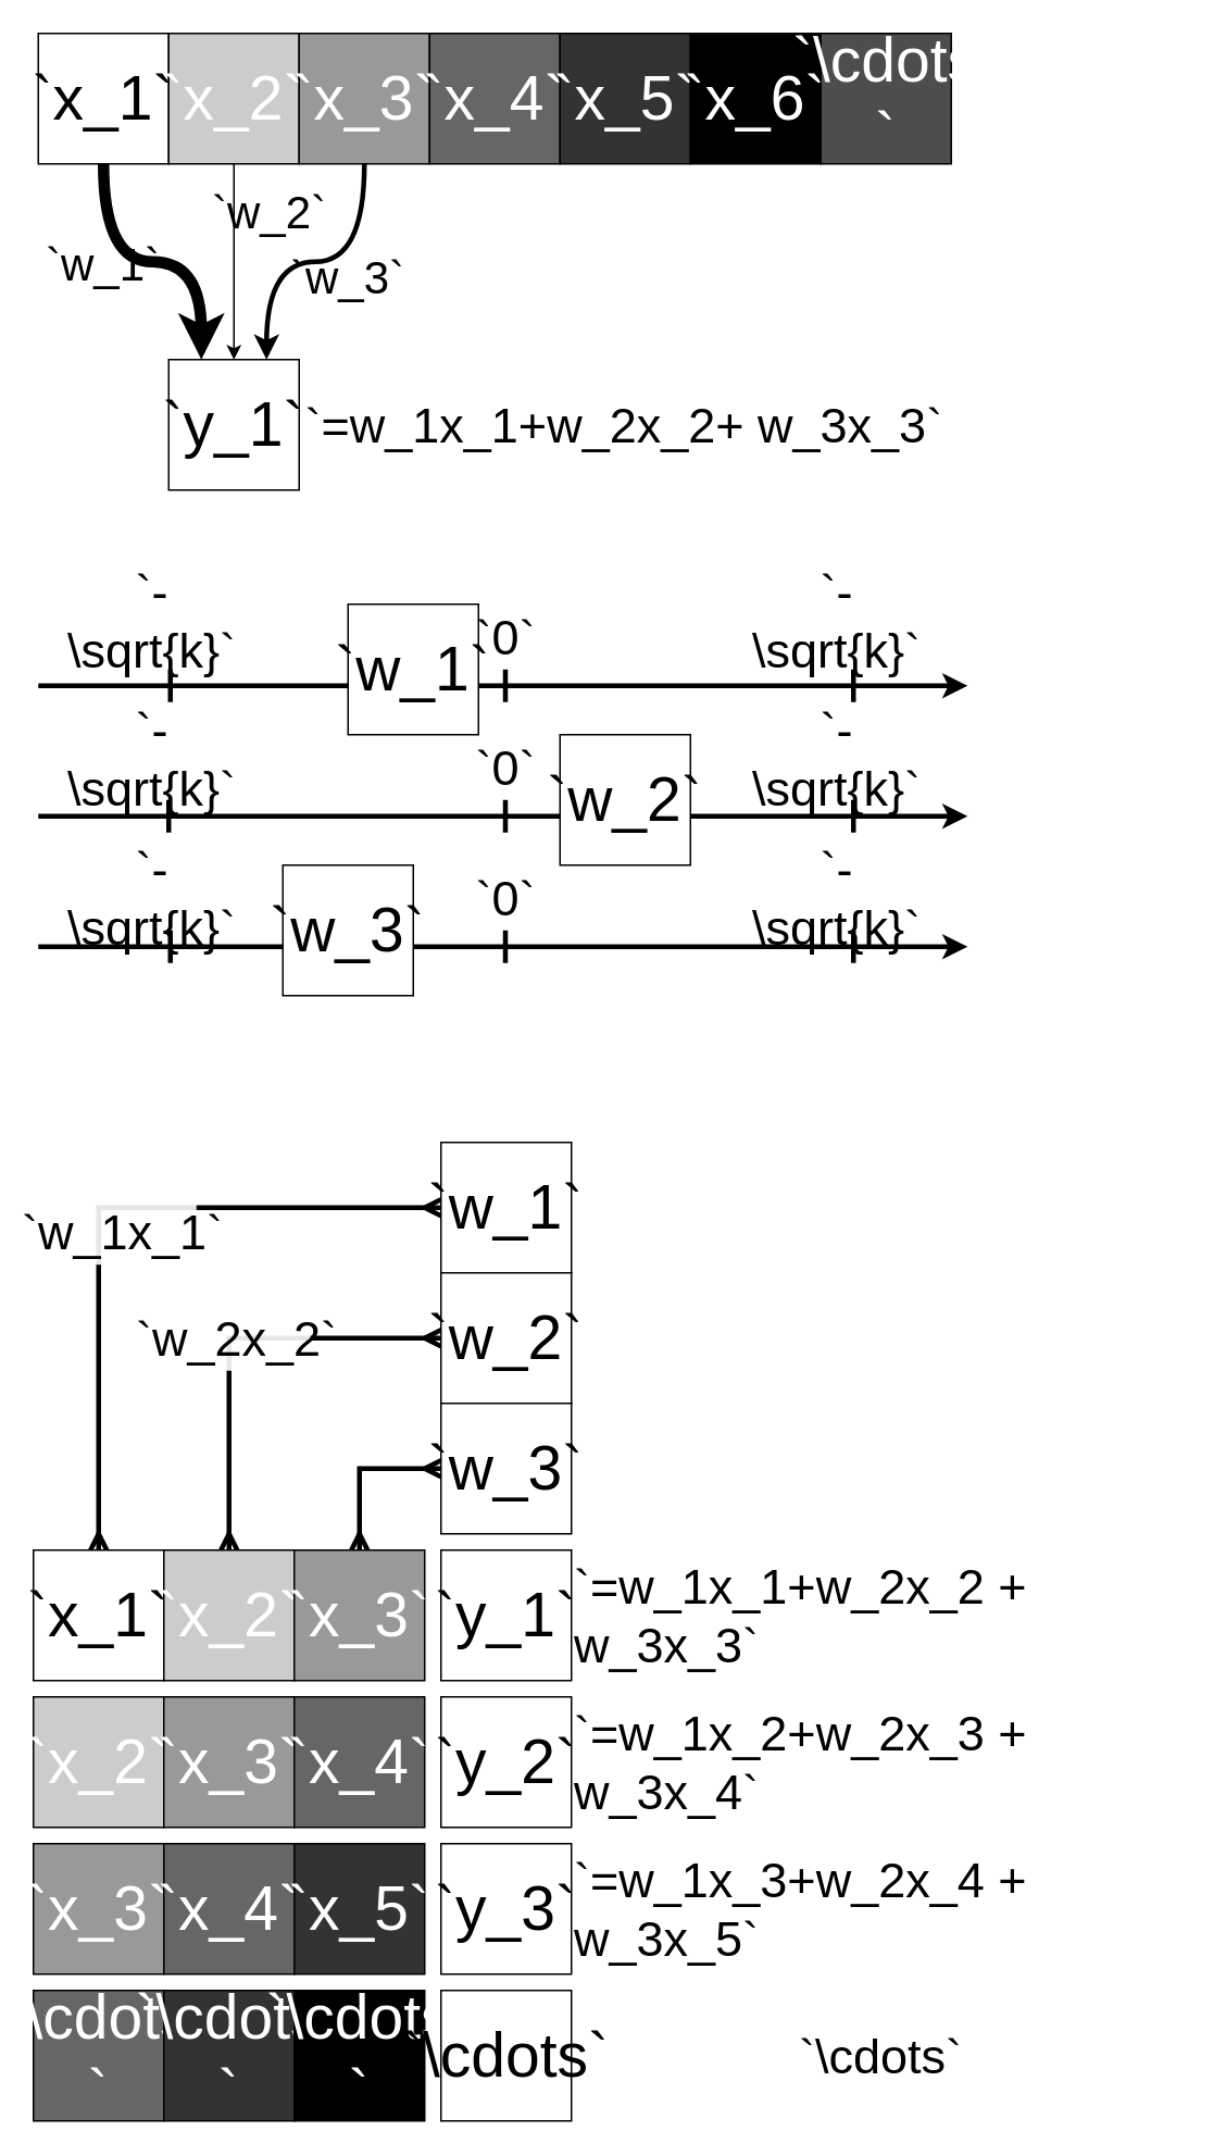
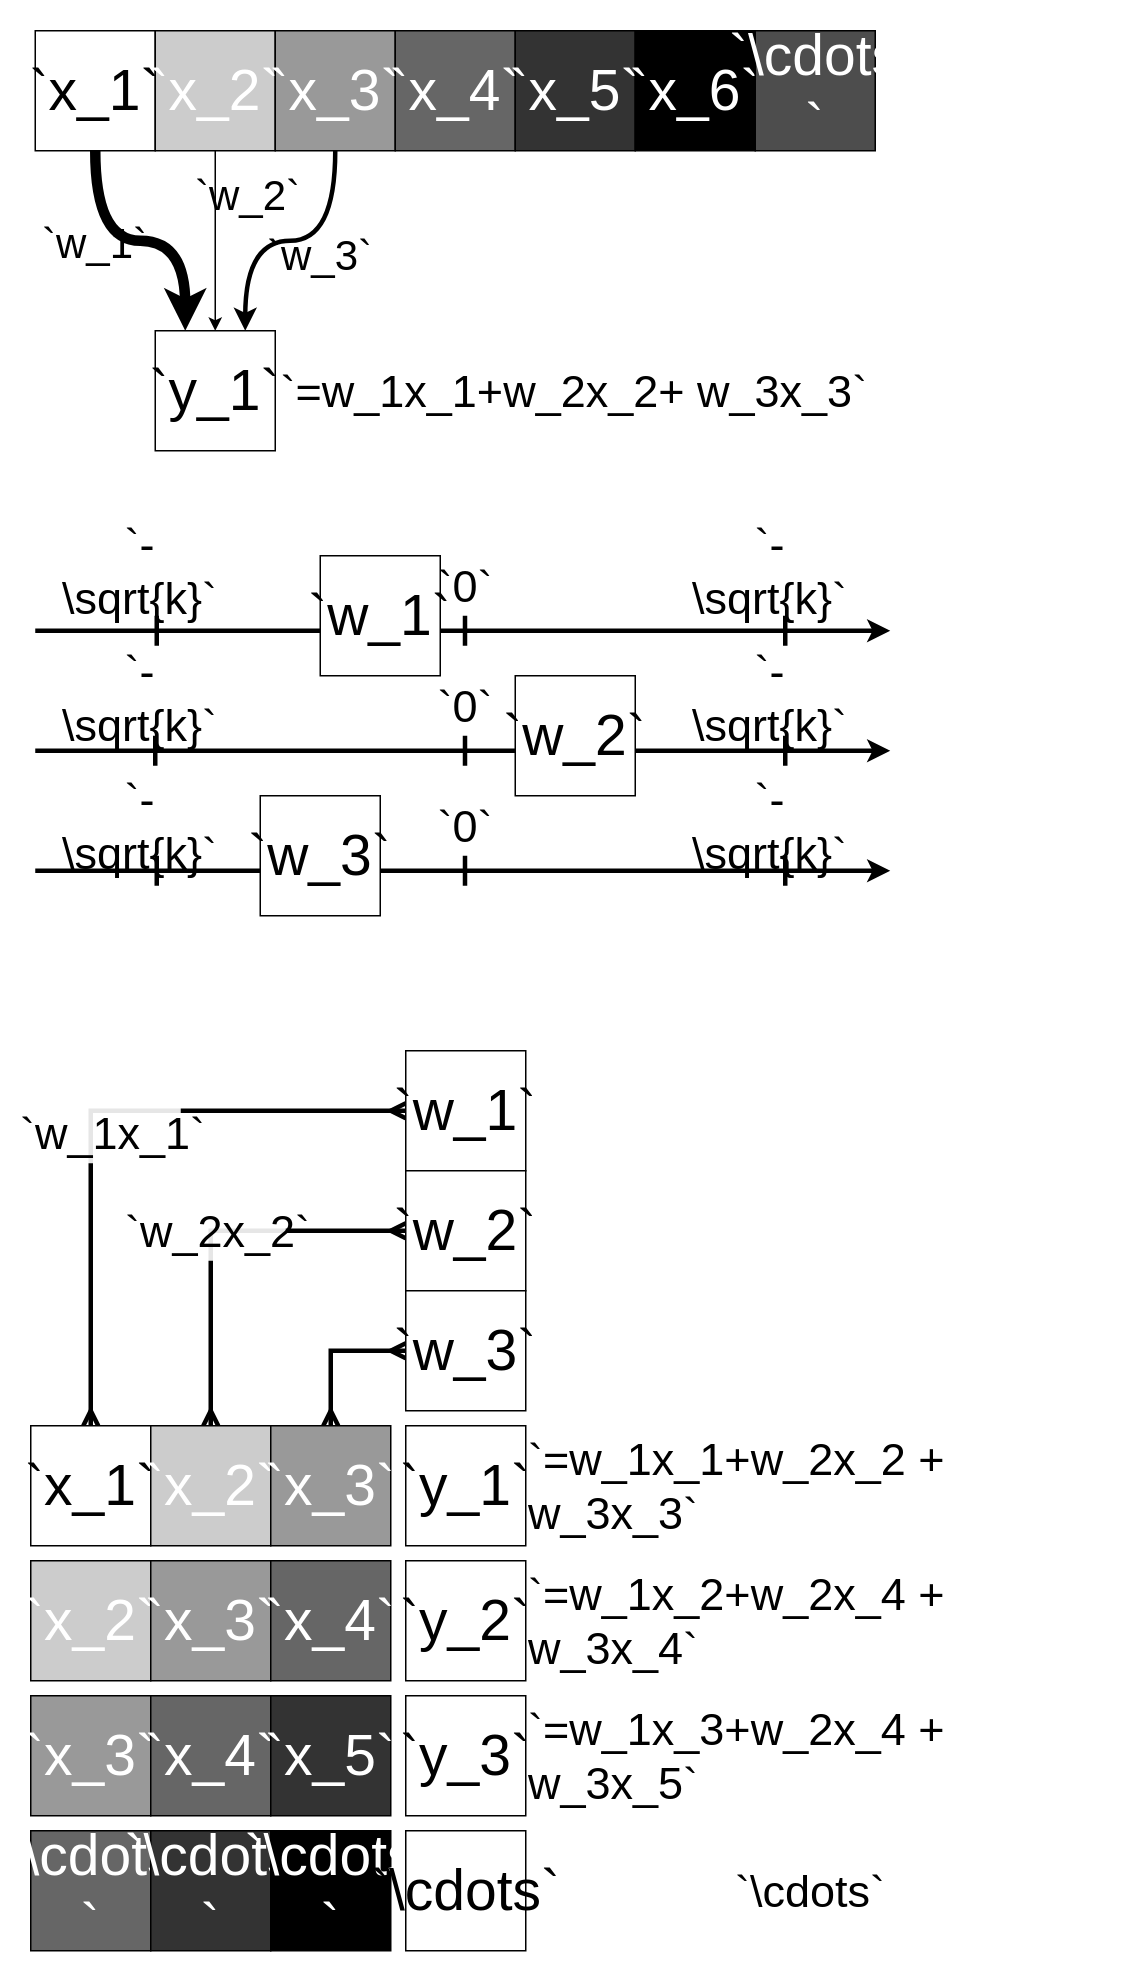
  <mxCell id="0" />
  <mxCell id="1" parent="0" />
  <mxCell id="2" value="`0`" style="text;html=1;strokeColor=none;fillColor=none;align=center;verticalAlign=middle;whiteSpace=wrap;rounded=0;fontSize=30;" vertex="1" parent="1"><mxGeometry x="290" y="380" width="40" height="20" as="geometry" /></mxCell>
  <mxCell id="3" value="" style="endArrow=classic;html=1;strokeWidth=3;fontSize=30;" parent="1" edge="1"><mxGeometry width="50" height="50" relative="1" as="geometry"><mxPoint x="23" y="500" as="sourcePoint" /><mxPoint x="593" y="500" as="targetPoint" /></mxGeometry></mxCell>
  <mxCell id="4" value="" style="endArrow=classic;html=1;strokeWidth=3;fontSize=30;" parent="1" edge="1"><mxGeometry width="50" height="50" relative="1" as="geometry"><mxPoint x="23" y="420" as="sourcePoint" /><mxPoint x="593" y="420" as="targetPoint" /></mxGeometry></mxCell>
  <mxCell id="5" value="" style="endArrow=classic;html=1;strokeWidth=3;fontSize=30;" parent="1" edge="1"><mxGeometry width="50" height="50" relative="1" as="geometry"><mxPoint x="23" y="580" as="sourcePoint" /><mxPoint x="593" y="580" as="targetPoint" /></mxGeometry></mxCell>
  <mxCell id="6" style="edgeStyle=orthogonalEdgeStyle;curved=1;orthogonalLoop=1;jettySize=auto;html=1;exitX=0.5;exitY=1;exitDx=0;exitDy=0;entryX=0.25;entryY=0;entryDx=0;entryDy=0;strokeWidth=7;fontSize=28;" parent="1" source="7" target="16" edge="1"><mxGeometry relative="1" as="geometry" /></mxCell>
  <mxCell id="7" value="`x_1`" style="whiteSpace=wrap;html=1;aspect=fixed;fontSize=38;" parent="1" vertex="1"><mxGeometry x="23" y="20" width="80" height="80" as="geometry" /></mxCell>
  <mxCell id="8" style="edgeStyle=orthogonalEdgeStyle;curved=1;orthogonalLoop=1;jettySize=auto;html=1;exitX=0.5;exitY=1;exitDx=0;exitDy=0;entryX=0.5;entryY=0;entryDx=0;entryDy=0;fontSize=38;" parent="1" source="9" target="16" edge="1"><mxGeometry relative="1" as="geometry" /></mxCell>
  <mxCell id="9" value="`x_2`" style="whiteSpace=wrap;html=1;aspect=fixed;fontSize=38;fillColor=#CCCCCC;fontColor=#FFFFFF;" parent="1" vertex="1"><mxGeometry x="103" y="20" width="80" height="80" as="geometry" /></mxCell>
  <mxCell id="10" style="edgeStyle=orthogonalEdgeStyle;curved=1;orthogonalLoop=1;jettySize=auto;html=1;exitX=0.5;exitY=1;exitDx=0;exitDy=0;entryX=0.75;entryY=0;entryDx=0;entryDy=0;fontSize=38;strokeWidth=3;" parent="1" source="11" target="16" edge="1"><mxGeometry relative="1" as="geometry" /></mxCell>
  <mxCell id="11" value="`x_3`" style="whiteSpace=wrap;html=1;aspect=fixed;fontSize=38;fillColor=#999999;fontColor=#FFFFFF;" parent="1" vertex="1"><mxGeometry x="183" y="20" width="80" height="80" as="geometry" /></mxCell>
  <mxCell id="12" value="`x_4`" style="whiteSpace=wrap;html=1;aspect=fixed;fontSize=38;fillColor=#666666;fontColor=#FFFFFF;" parent="1" vertex="1"><mxGeometry x="263" y="20" width="80" height="80" as="geometry" /></mxCell>
  <mxCell id="13" value="`x_5`" style="whiteSpace=wrap;html=1;aspect=fixed;fontSize=38;fillColor=#333333;fontColor=#FFFFFF;" parent="1" vertex="1"><mxGeometry x="343" y="20" width="80" height="80" as="geometry" /></mxCell>
  <mxCell id="14" value="`x_6`" style="whiteSpace=wrap;html=1;aspect=fixed;fontSize=38;fillColor=#000000;gradientColor=none;fontColor=#FFFFFF;" parent="1" vertex="1"><mxGeometry x="423" y="20" width="80" height="80" as="geometry" /></mxCell>
  <mxCell id="15" value="`\cdots `" style="whiteSpace=wrap;html=1;aspect=fixed;fontSize=38;fillColor=#4D4D4D;fontColor=#FFFFFF;" parent="1" vertex="1"><mxGeometry x="503" y="20" width="80" height="80" as="geometry" /></mxCell>
  <mxCell id="16" value="`y_1`" style="whiteSpace=wrap;html=1;aspect=fixed;fontSize=38;" parent="1" vertex="1"><mxGeometry x="103" y="220" width="80" height="80" as="geometry" /></mxCell>
  <mxCell id="17" value="`w_1`" style="text;html=1;strokeColor=none;fillColor=none;align=center;verticalAlign=middle;whiteSpace=wrap;rounded=0;fontSize=28;" parent="1" vertex="1"><mxGeometry x="43" y="152" width="40" height="20" as="geometry" /></mxCell>
  <mxCell id="18" value="`w_2`" style="text;html=1;strokeColor=none;fillColor=none;align=center;verticalAlign=middle;whiteSpace=wrap;rounded=0;fontSize=28;" parent="1" vertex="1"><mxGeometry x="145" y="120" width="40" height="20" as="geometry" /></mxCell>
  <mxCell id="19" value="`w_3`" style="text;html=1;strokeColor=none;fillColor=none;align=center;verticalAlign=middle;whiteSpace=wrap;rounded=0;fontSize=28;" parent="1" vertex="1"><mxGeometry x="193" y="160" width="40" height="20" as="geometry" /></mxCell>
  <mxCell id="20" value="`=w_1x_1+w_2x_2+ w_3x_3`" style="text;html=1;strokeColor=none;fillColor=none;align=left;verticalAlign=middle;whiteSpace=wrap;rounded=0;fontSize=30;" parent="1" vertex="1"><mxGeometry x="185" y="250" width="470" height="20" as="geometry" /></mxCell>
  <mxCell id="21" value="`w_2`" style="whiteSpace=wrap;html=1;aspect=fixed;fontSize=38;" parent="1" vertex="1"><mxGeometry x="343" y="450" width="80" height="80" as="geometry" /></mxCell>
  <mxCell id="22" value="`w_3`" style="whiteSpace=wrap;html=1;aspect=fixed;fontSize=38;" parent="1" vertex="1"><mxGeometry x="173" y="530" width="80" height="80" as="geometry" /></mxCell>
  <mxCell id="23" value="`y_1`" style="whiteSpace=wrap;html=1;aspect=fixed;fontSize=38;" parent="1" vertex="1"><mxGeometry x="270" y="950" width="80" height="80" as="geometry" /></mxCell>
  <mxCell id="24" value="" style="endArrow=none;html=1;strokeWidth=3;fontSize=30;" parent="1" edge="1"><mxGeometry width="50" height="50" relative="1" as="geometry"><mxPoint x="104" y="430" as="sourcePoint" /><mxPoint x="104" y="410" as="targetPoint" /></mxGeometry></mxCell>
  <mxCell id="25" value="`-\sqrt{k}`" style="text;html=1;strokeColor=none;fillColor=none;align=center;verticalAlign=middle;whiteSpace=wrap;rounded=0;fontSize=30;" parent="1" vertex="1"><mxGeometry x="73" y="370" width="40" height="20" as="geometry" /></mxCell>
  <mxCell id="26" value="`-\sqrt{k}`" style="text;html=1;strokeColor=none;fillColor=none;align=center;verticalAlign=middle;whiteSpace=wrap;rounded=0;fontSize=30;" parent="1" vertex="1"><mxGeometry x="493" y="370" width="40" height="20" as="geometry" /></mxCell>
  <mxCell id="27" value="" style="endArrow=none;html=1;strokeWidth=3;fontSize=30;" parent="1" edge="1"><mxGeometry width="50" height="50" relative="1" as="geometry"><mxPoint x="523" y="430" as="sourcePoint" /><mxPoint x="523" y="410" as="targetPoint" /></mxGeometry></mxCell>
  <mxCell id="28" value="" style="endArrow=none;html=1;strokeWidth=3;fontSize=30;" parent="1" edge="1"><mxGeometry width="50" height="50" relative="1" as="geometry"><mxPoint x="103" y="510" as="sourcePoint" /><mxPoint x="103" y="490" as="targetPoint" /></mxGeometry></mxCell>
  <mxCell id="29" value="" style="endArrow=none;html=1;strokeWidth=3;fontSize=30;" parent="1" edge="1"><mxGeometry width="50" height="50" relative="1" as="geometry"><mxPoint x="104" y="590" as="sourcePoint" /><mxPoint x="104" y="570" as="targetPoint" /></mxGeometry></mxCell>
  <mxCell id="30" value="" style="endArrow=none;html=1;strokeWidth=3;fontSize=30;" parent="1" edge="1"><mxGeometry width="50" height="50" relative="1" as="geometry"><mxPoint x="523" y="510" as="sourcePoint" /><mxPoint x="523" y="490" as="targetPoint" /></mxGeometry></mxCell>
  <mxCell id="31" value="" style="endArrow=none;html=1;strokeWidth=3;fontSize=30;" parent="1" edge="1"><mxGeometry width="50" height="50" relative="1" as="geometry"><mxPoint x="523" y="590" as="sourcePoint" /><mxPoint x="523" y="570" as="targetPoint" /></mxGeometry></mxCell>
  <mxCell id="32" value="`-\sqrt{k}`" style="text;html=1;strokeColor=none;fillColor=none;align=center;verticalAlign=middle;whiteSpace=wrap;rounded=0;fontSize=30;" parent="1" vertex="1"><mxGeometry x="73" y="455" width="40" height="20" as="geometry" /></mxCell>
  <mxCell id="33" value="`-\sqrt{k}`" style="text;html=1;strokeColor=none;fillColor=none;align=center;verticalAlign=middle;whiteSpace=wrap;rounded=0;fontSize=30;" parent="1" vertex="1"><mxGeometry x="493" y="455" width="40" height="20" as="geometry" /></mxCell>
  <mxCell id="34" value="`-\sqrt{k}`" style="text;html=1;strokeColor=none;fillColor=none;align=center;verticalAlign=middle;whiteSpace=wrap;rounded=0;fontSize=30;" parent="1" vertex="1"><mxGeometry x="493" y="540" width="40" height="20" as="geometry" /></mxCell>
  <mxCell id="35" value="`-\sqrt{k}`" style="text;html=1;strokeColor=none;fillColor=none;align=center;verticalAlign=middle;whiteSpace=wrap;rounded=0;fontSize=30;" parent="1" vertex="1"><mxGeometry x="73" y="540" width="40" height="20" as="geometry" /></mxCell>
  <mxCell id="36" style="edgeStyle=orthogonalEdgeStyle;orthogonalLoop=1;jettySize=auto;html=1;exitX=0.5;exitY=0;exitDx=0;exitDy=0;entryX=0;entryY=0.5;entryDx=0;entryDy=0;strokeWidth=3;fontSize=30;fontColor=#FFFFFF;rounded=0;endArrow=ERmany;endFill=0;startArrow=ERmany;startFill=0;" parent="1" source="37" target="51" edge="1"><mxGeometry relative="1" as="geometry" /></mxCell>
  <mxCell id="37" value="`x_1`" style="whiteSpace=wrap;html=1;aspect=fixed;fontSize=38;" parent="1" vertex="1"><mxGeometry x="20" y="950" width="80" height="80" as="geometry" /></mxCell>
  <mxCell id="38" style="edgeStyle=orthogonalEdgeStyle;rounded=0;orthogonalLoop=1;jettySize=auto;html=1;exitX=0.5;exitY=0;exitDx=0;exitDy=0;entryX=0;entryY=0.5;entryDx=0;entryDy=0;startArrow=ERmany;startFill=0;endArrow=ERmany;endFill=0;strokeWidth=3;fontSize=30;fontColor=#FFFFFF;" parent="1" source="39" target="52" edge="1"><mxGeometry relative="1" as="geometry" /></mxCell>
  <mxCell id="39" value="`x_2`" style="whiteSpace=wrap;html=1;aspect=fixed;fontSize=38;fillColor=#CCCCCC;fontColor=#FFFFFF;" parent="1" vertex="1"><mxGeometry x="100" y="950" width="80" height="80" as="geometry" /></mxCell>
  <mxCell id="40" style="edgeStyle=orthogonalEdgeStyle;rounded=0;orthogonalLoop=1;jettySize=auto;html=1;exitX=0.5;exitY=0;exitDx=0;exitDy=0;entryX=0;entryY=0.5;entryDx=0;entryDy=0;startArrow=ERmany;startFill=0;endArrow=ERmany;endFill=0;strokeWidth=3;fontSize=30;fontColor=#FFFFFF;" parent="1" source="41" target="53" edge="1"><mxGeometry relative="1" as="geometry" /></mxCell>
  <mxCell id="41" value="`x_3`" style="whiteSpace=wrap;html=1;aspect=fixed;fontSize=38;fillColor=#999999;fontColor=#FFFFFF;" parent="1" vertex="1"><mxGeometry x="180" y="950" width="80" height="80" as="geometry" /></mxCell>
  <mxCell id="42" value="`x_2`" style="whiteSpace=wrap;html=1;aspect=fixed;fontSize=38;fillColor=#CCCCCC;fontColor=#FFFFFF;" parent="1" vertex="1"><mxGeometry x="20" y="1040" width="80" height="80" as="geometry" /></mxCell>
  <mxCell id="43" value="`x_3`" style="whiteSpace=wrap;html=1;aspect=fixed;fontSize=38;fillColor=#999999;fontColor=#FFFFFF;" parent="1" vertex="1"><mxGeometry x="100" y="1040" width="80" height="80" as="geometry" /></mxCell>
  <mxCell id="44" value="`x_4`" style="whiteSpace=wrap;html=1;aspect=fixed;fontSize=38;fillColor=#666666;fontColor=#FFFFFF;" parent="1" vertex="1"><mxGeometry x="180" y="1040" width="80" height="80" as="geometry" /></mxCell>
  <mxCell id="45" value="`x_3`" style="whiteSpace=wrap;html=1;aspect=fixed;fontSize=38;fillColor=#999999;fontColor=#FFFFFF;" parent="1" vertex="1"><mxGeometry x="20" y="1130" width="80" height="80" as="geometry" /></mxCell>
  <mxCell id="46" value="`x_4`" style="whiteSpace=wrap;html=1;aspect=fixed;fontSize=38;fillColor=#666666;fontColor=#FFFFFF;" parent="1" vertex="1"><mxGeometry x="100" y="1130" width="80" height="80" as="geometry" /></mxCell>
  <mxCell id="47" value="`x_5`" style="whiteSpace=wrap;html=1;aspect=fixed;fontSize=38;fillColor=#333333;fontColor=#FFFFFF;" parent="1" vertex="1"><mxGeometry x="180" y="1130" width="80" height="80" as="geometry" /></mxCell>
  <mxCell id="48" value="`\cdots `" style="whiteSpace=wrap;html=1;aspect=fixed;fontSize=38;fillColor=#666666;fontColor=#FFFFFF;" parent="1" vertex="1"><mxGeometry x="20" y="1220" width="80" height="80" as="geometry" /></mxCell>
  <mxCell id="49" value="`\cdots `" style="whiteSpace=wrap;html=1;aspect=fixed;fontSize=38;fillColor=#333333;fontColor=#FFFFFF;" parent="1" vertex="1"><mxGeometry x="100" y="1220" width="80" height="80" as="geometry" /></mxCell>
  <mxCell id="50" value="`\cdots `" style="whiteSpace=wrap;html=1;aspect=fixed;fontSize=38;fillColor=#000000;gradientColor=none;fontColor=#FFFFFF;" parent="1" vertex="1"><mxGeometry x="180" y="1220" width="80" height="80" as="geometry" /></mxCell>
  <mxCell id="51" value="`w_1`" style="whiteSpace=wrap;html=1;aspect=fixed;fontSize=38;" parent="1" vertex="1"><mxGeometry x="270" y="700" width="80" height="80" as="geometry" /></mxCell>
  <mxCell id="52" value="`w_2`" style="whiteSpace=wrap;html=1;aspect=fixed;fontSize=38;" parent="1" vertex="1"><mxGeometry x="270" y="780" width="80" height="80" as="geometry" /></mxCell>
  <mxCell id="53" value="`w_3`" style="whiteSpace=wrap;html=1;aspect=fixed;fontSize=38;" parent="1" vertex="1"><mxGeometry x="270" y="860" width="80" height="80" as="geometry" /></mxCell>
  <mxCell id="54" value="`y_2`" style="whiteSpace=wrap;html=1;aspect=fixed;fontSize=38;" parent="1" vertex="1"><mxGeometry x="270" y="1040" width="80" height="80" as="geometry" /></mxCell>
  <mxCell id="55" value="`y_3`" style="whiteSpace=wrap;html=1;aspect=fixed;fontSize=38;direction=south;" parent="1" vertex="1"><mxGeometry x="270" y="1130" width="80" height="80" as="geometry" /></mxCell>
  <mxCell id="56" value="`\cdots`" style="whiteSpace=wrap;html=1;aspect=fixed;fontSize=38;direction=south;" parent="1" vertex="1"><mxGeometry x="270" y="1220" width="80" height="80" as="geometry" /></mxCell>
  <mxCell id="57" value="&lt;span style=&quot;font-size: 30px&quot;&gt;`=w_1x_1+w_2x_2 + w_3x_3`&lt;/span&gt;" style="text;html=1;strokeColor=none;fillColor=none;align=left;verticalAlign=middle;whiteSpace=wrap;rounded=0;fontSize=30;" parent="1" vertex="1"><mxGeometry x="350" y="970" width="380" height="40" as="geometry" /></mxCell>
  <mxCell id="58" value="`w_1x_1`" style="text;html=1;strokeColor=none;fillColor=#ffffff;align=center;verticalAlign=middle;whiteSpace=wrap;rounded=0;fontSize=30;opacity=90;" parent="1" vertex="1"><mxGeometry x="30" y="735" width="90" height="40" as="geometry" /></mxCell>
  <mxCell id="59" value="&lt;span style=&quot;font-size: 30px&quot;&gt;`w_2x_2`&lt;/span&gt;" style="text;html=1;strokeColor=none;fillColor=#ffffff;align=center;verticalAlign=middle;whiteSpace=wrap;rounded=0;fontSize=30;opacity=90;" parent="1" vertex="1"><mxGeometry x="100" y="800" width="90" height="40" as="geometry" /></mxCell>
- <mxCell id="60" value="&lt;span style=&quot;font-size: 30px&quot;&gt;`=w_1x_2+w_2x_3 + w_3x_4`&lt;/span&gt;" style="text;html=1;strokeColor=none;fillColor=none;align=left;verticalAlign=middle;whiteSpace=wrap;rounded=0;fontSize=30;" parent="1" vertex="1"><mxGeometry x="350" y="1060" width="380" height="40" as="geometry" /></mxCell>
+ <mxCell id="60" value="&lt;span style=&quot;font-size: 30px&quot;&gt;`=w_1x_2+w_2x_4 + w_3x_4`&lt;/span&gt;" style="text;html=1;strokeColor=none;fillColor=none;align=left;verticalAlign=middle;whiteSpace=wrap;rounded=0;fontSize=30;" parent="1" vertex="1"><mxGeometry x="350" y="1060" width="380" height="40" as="geometry" /></mxCell>
  <mxCell id="61" value="&lt;span style=&quot;font-size: 30px&quot;&gt;`=w_1x_3+w_2x_4 + w_3x_5`&lt;/span&gt;" style="text;html=1;strokeColor=none;fillColor=none;align=left;verticalAlign=middle;whiteSpace=wrap;rounded=0;fontSize=30;" parent="1" vertex="1"><mxGeometry x="350" y="1150" width="380" height="40" as="geometry" /></mxCell>
  <mxCell id="62" value="`\cdots`" style="text;html=1;strokeColor=none;fillColor=none;align=center;verticalAlign=middle;whiteSpace=wrap;rounded=0;fontSize=30;" parent="1" vertex="1"><mxGeometry x="350" y="1240" width="380" height="40" as="geometry" /></mxCell>
  <mxCell id="63" value="" style="endArrow=none;html=1;strokeWidth=3;fontSize=30;" edge="1" parent="1"><mxGeometry width="50" height="50" relative="1" as="geometry"><mxPoint x="309.5" y="590" as="sourcePoint" /><mxPoint x="309.5" y="570" as="targetPoint" /></mxGeometry></mxCell>
  <mxCell id="64" value="" style="endArrow=none;html=1;strokeWidth=3;fontSize=30;" edge="1" parent="1"><mxGeometry width="50" height="50" relative="1" as="geometry"><mxPoint x="309.5" y="510" as="sourcePoint" /><mxPoint x="309.5" y="490" as="targetPoint" /></mxGeometry></mxCell>
  <mxCell id="65" value="" style="endArrow=none;html=1;strokeWidth=3;fontSize=30;" edge="1" parent="1"><mxGeometry width="50" height="50" relative="1" as="geometry"><mxPoint x="309.5" y="430" as="sourcePoint" /><mxPoint x="309.5" y="410" as="targetPoint" /></mxGeometry></mxCell>
  <mxCell id="66" value="`0`" style="text;html=1;strokeColor=none;fillColor=none;align=center;verticalAlign=middle;whiteSpace=wrap;rounded=0;fontSize=30;" vertex="1" parent="1"><mxGeometry x="290" y="540" width="40" height="20" as="geometry" /></mxCell>
  <mxCell id="67" value="`0`" style="text;html=1;strokeColor=none;fillColor=none;align=center;verticalAlign=middle;whiteSpace=wrap;rounded=0;fontSize=30;" vertex="1" parent="1"><mxGeometry x="290" y="460" width="40" height="20" as="geometry" /></mxCell>
  <mxCell id="68" value="`w_1`" style="whiteSpace=wrap;html=1;aspect=fixed;fontSize=38;" parent="1" vertex="1"><mxGeometry x="213" y="370" width="80" height="80" as="geometry" /></mxCell>
